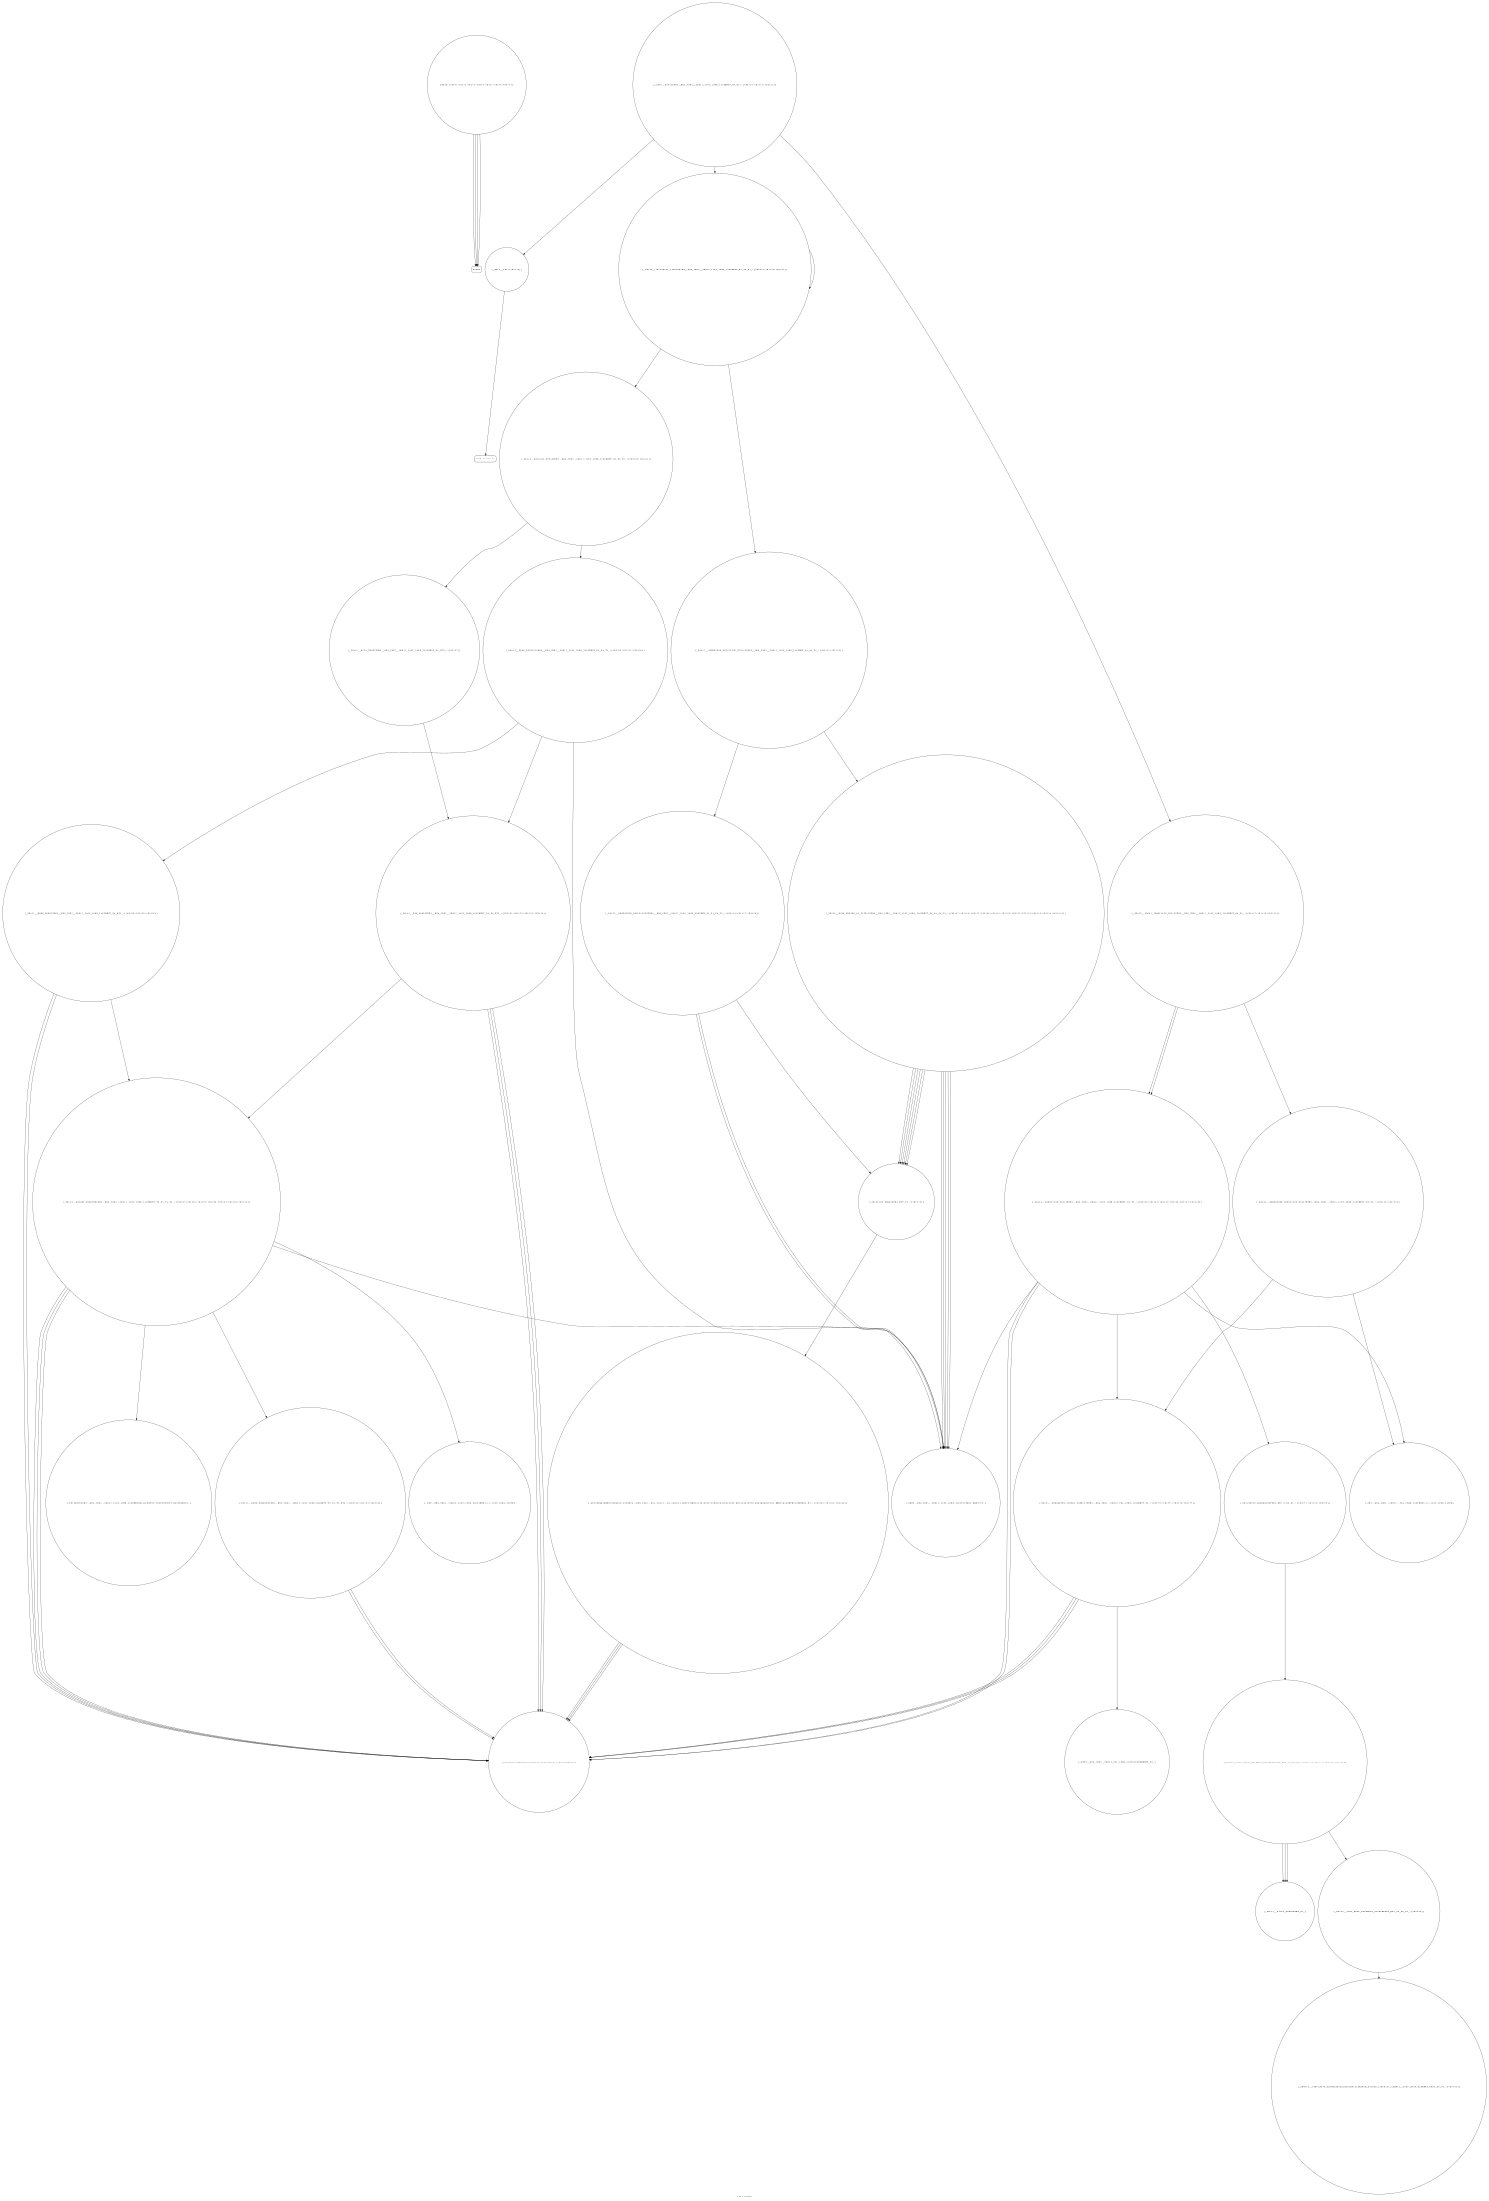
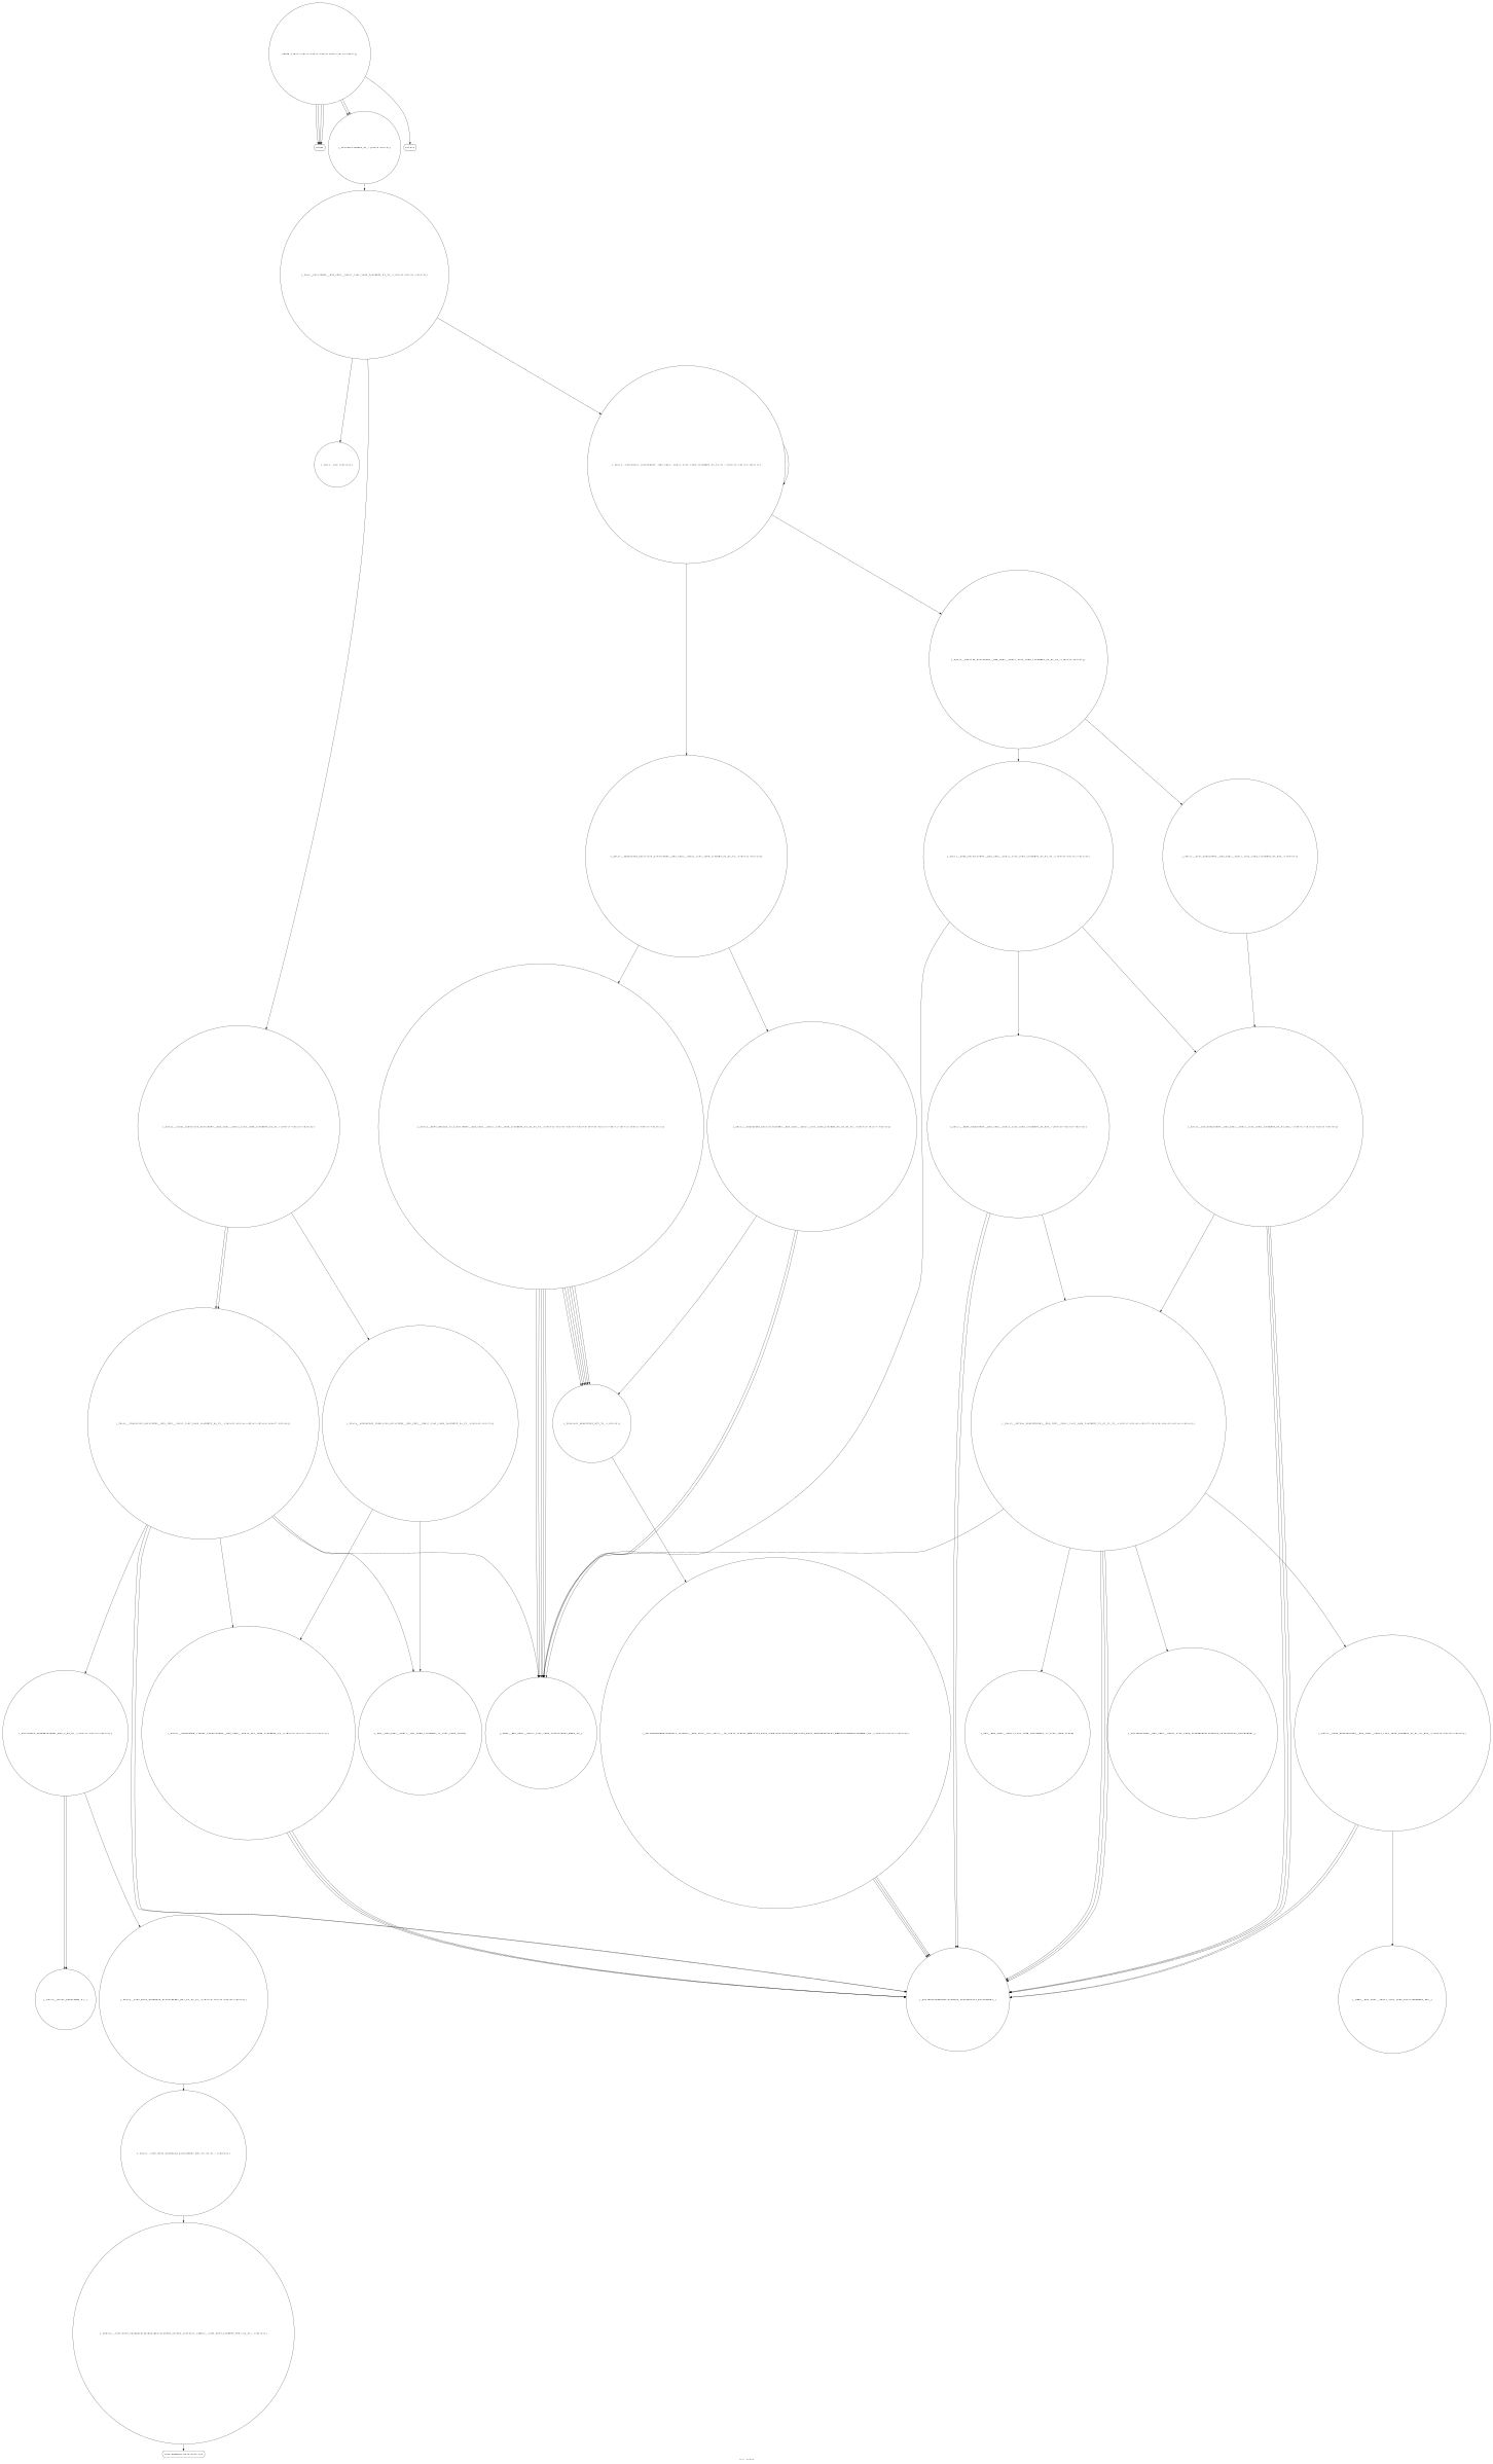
  digraph {
    fontname="Courier Prime"
    label="Call Graph"
    node [fontname="Courier Prime" shape=circle]
    edge [color=black fontname="Courier Prime" tailport=s0]
    n1 [label="{main|{<s0>1|<s1>2|<s2>3|<s3>4|<s4>5|<s5>6|<s6>7}}"]
    n2 [label="{scanf}" shape=Mrecord]
+   n3 [label="{_ZSt4sortIPxEvT_S1_|{<s0>8|<s1>9}}"]
+   n4 [label="{printf}" shape=Mrecord]
    n5 [label="{_ZSt6__sortIPxN9__gnu_cxx5__ops15_Iter_less_iterEEvT_S4_T0_|{<s0>10|<s1>11|<s2>12}}"]
    n6 [label="{_ZSt4__lgl|{<s0>16}}"]
    n7 [label="{_ZSt16__introsort_loopIPxlN9__gnu_cxx5__ops15_Iter_less_iterEEvT_S4_T0_T1_|{<s0>13|<s1>14|<s2>15}}"]
    n8 [label="{_ZSt22__final_insertion_sortIPxN9__gnu_cxx5__ops15_Iter_less_iterEEvT_S4_T0_|{<s0>17|<s1>18|<s2>19}}"]
-   n9 [label="{llvm.ctlz.i64}" shape=Mrecord]
+   n10 [label="{_ZSt12__miter_baseIPxET_S1_}"]
    n11 [label="{_ZNK9__gnu_cxx5__ops15_Iter_less_iterclIPxS3_EEbT_T0_}"]
+   n12 [label="{_ZNK9__gnu_cxx5__ops14_Iter_less_valclIPxxEEbT_RT0_}"]
    n13 [label="{_ZSt14__partial_sortIPxN9__gnu_cxx5__ops15_Iter_less_iterEEvT_S4_S4_T0_|{<s0>20|<s1>21}}"]
    n14 [label="{_ZSt27__unguarded_partition_pivotIPxN9__gnu_cxx5__ops15_Iter_less_iterEET_S4_S4_T0_|{<s0>22|<s1>23}}"]
    n15 [label="{_ZSt26__unguarded_insertion_sortIPxN9__gnu_cxx5__ops15_Iter_less_iterEEvT_S4_T0_|{<s0>69|<s1>70}}"]
    n16 [label="{_ZSt16__insertion_sortIPxN9__gnu_cxx5__ops15_Iter_less_iterEEvT_S4_T0_|{<s0>63|<s1>64|<s2>65|<s3>66|<s4>67|<s5>68}}"]
    n17 [label="{_ZN9__gnu_cxx5__ops15__val_comp_iterENS0_15_Iter_less_iterE}"]
    n18 [label="{_ZSt25__unguarded_linear_insertIPxN9__gnu_cxx5__ops14_Val_less_iterEEvT_T0_|{<s0>74|<s1>75|<s2>76|<s3>77}}"]
    n19 [label="{_ZSt4moveIRxEONSt16remove_referenceIT_E4typeEOS2_}"]
-   n20 [label="{_ZNK9__gnu_cxx5__ops14_Val_less_iterclIxPxEEbRT_T0_}"]
    n21 [label="{_ZSt13__heap_selectIPxN9__gnu_cxx5__ops15_Iter_less_iterEEvT_S4_S4_T0_|{<s0>24|<s1>25|<s2>26}}"]
    n22 [label="{_ZSt11__sort_heapIPxN9__gnu_cxx5__ops15_Iter_less_iterEEvT_S4_RT0_|{<s0>27}}"]
    n23 [label="{_ZSt11__make_heapIPxN9__gnu_cxx5__ops15_Iter_less_iterEEvT_S4_RT0_|{<s0>28|<s1>29|<s2>30}}"]
    n24 [label="{_ZSt10__pop_heapIPxN9__gnu_cxx5__ops15_Iter_less_iterEEvT_S4_S4_RT0_|{<s0>31|<s1>32|<s2>33|<s3>34}}"]
    n25 [label="{_ZSt13__adjust_heapIPxlxN9__gnu_cxx5__ops15_Iter_less_iterEEvT_T0_S5_T1_T2_|{<s0>35|<s1>36|<s2>37|<s3>38|<s4>39|<s5>40|<s6>41}}"]
-   n26 [label="{_ZSt12__niter_baseIPxET_S1_}"]
    n27 [label="{_ZSt21__unguarded_partitionIPxN9__gnu_cxx5__ops15_Iter_less_iterEET_S4_S4_S4_T0_|{<s0>56|<s1>57|<s2>58}}"]
    n28 [label="{_ZSt9iter_swapIPxS0_EvT_T0_|{<s0>59}}"]
    n29 [label="{_ZSt4swapIxENSt9enable_ifIXsr6__and_ISt6__not_ISt15__is_tuple_likeIT_EESt21is_move_constructibleIS3_ESt18is_move_assignableIS3_EEE5valueEvE4typeERS3_SC_|{<s0>60|<s1>61|<s2>62}}"]
    n30 [label="{_ZSt22__move_median_to_firstIPxN9__gnu_cxx5__ops15_Iter_less_iterEEvT_S4_S4_S4_T0_|{<s0>45|<s1>46|<s2>47|<s3>48|<s4>49|<s5>50|<s6>51|<s7>52|<s8>53|<s9>54|<s10>55}}"]
    n31 [label="{_ZSt13move_backwardIPxS0_ET0_T_S2_S1_|{<s0>71|<s1>72|<s2>73}}"]
    n32 [label="{_ZSt4moveIRN9__gnu_cxx5__ops15_Iter_less_iterEEONSt16remove_referenceIT_E4typeEOS5_}"]
    n33 [label="{_ZSt11__push_heapIPxlxN9__gnu_cxx5__ops14_Iter_less_valEEvT_T0_S5_T1_RT2_|{<s0>42|<s1>43|<s2>44}}"]
    n34 [label="{_ZN9__gnu_cxx5__ops14_Iter_less_valC2ENS0_15_Iter_less_iterE}"]
+   n35 [label="{llvm.memmove.p0i8.p0i8.i64}" shape=Mrecord]
    n36 [label="{_ZSt23__copy_move_backward_a2ILb1EPxS0_ET1_T0_S2_S1_|{<s0>78|<s1>79|<s2>80|<s3>81}}"]
    n37 [label="{_ZSt22__copy_move_backward_aILb1EPxS0_ET1_T0_S2_S1_|{<s0>82}}"]
    n38 [label="{_ZNSt20__copy_move_backwardILb1ELb1ESt26random_access_iterator_tagE13__copy_move_bIxEEPT_PKS3_S6_S4_|{<s0>83}}"]
    n1 -> n2
    n1 -> n2 [tailport=s1]
    n1 -> n2 [tailport=s2]
    n1 -> n2 [tailport=s3]
+   n1 -> n3 [tailport=s4]
+   n1 -> n3 [tailport=s5]
+   n1 -> n4 [tailport=s6]
+   n3 -> n5 [tailport=s1]
    n5 -> n6
    n5 -> n7 [tailport=s1]
    n5 -> n8 [tailport=s2]
-   n6 -> n9
    n7 -> n7 [tailport=s2]
    n7 -> n13
    n7 -> n14 [tailport=s1]
    n8 -> n15 [tailport=s1]
    n8 -> n16
    n8 -> n16 [tailport=s2]
    n13 -> n21
    n13 -> n22 [tailport=s1]
    n14 -> n27 [tailport=s1]
    n14 -> n30
    n15 -> n17
    n15 -> n18 [tailport=s1]
    n16 -> n11
    n16 -> n17 [tailport=s4]
    n16 -> n18 [tailport=s5]
    n16 -> n19 [tailport=s1]
    n16 -> n19 [tailport=s3]
    n16 -> n31 [tailport=s2]
    n18 -> n19
    n18 -> n19 [tailport=s2]
    n18 -> n19 [tailport=s3]
-   n18 -> n20 [tailport=s1]
    n21 -> n11 [tailport=s1]
    n21 -> n23
    n21 -> n24 [tailport=s2]
    n22 -> n24
    n23 -> n19
    n23 -> n19 [tailport=s1]
    n23 -> n25 [tailport=s2]
    n24 -> n19
    n24 -> n19 [tailport=s1]
    n24 -> n19 [tailport=s2]
    n24 -> n25 [tailport=s3]
    n25 -> n11
    n25 -> n19 [tailport=s1]
    n25 -> n19 [tailport=s2]
    n25 -> n19 [tailport=s5]
    n25 -> n32 [tailport=s3]
    n25 -> n33 [tailport=s6]
    n25 -> n34 [tailport=s4]
    n27 -> n11
    n27 -> n11 [tailport=s1]
    n27 -> n28 [tailport=s2]
    n28 -> n29
    n29 -> n19
    n29 -> n19 [tailport=s1]
    n29 -> n19 [tailport=s2]
    n30 -> n11
    n30 -> n11 [tailport=s1]
    n30 -> n11 [tailport=s3]
    n30 -> n11 [tailport=s6]
    n30 -> n11 [tailport=s8]
    n30 -> n28 [tailport=s2]
    n30 -> n28 [tailport=s4]
    n30 -> n28 [tailport=s5]
    n30 -> n28 [tailport=s7]
    n30 -> n28 [tailport=s9]
    n30 -> n28 [tailport=s10]
+   n31 -> n10
+   n31 -> n10 [tailport=s1]
    n31 -> n36 [tailport=s2]
+   n33 -> n12
    n33 -> n19 [tailport=s1]
    n33 -> n19 [tailport=s2]
-   n36 -> n26
-   n36 -> n26 [tailport=s1]
-   n36 -> n26 [tailport=s2]
    n36 -> n37 [tailport=s3]
    n37 -> n38
+   n38 -> n35
  }
